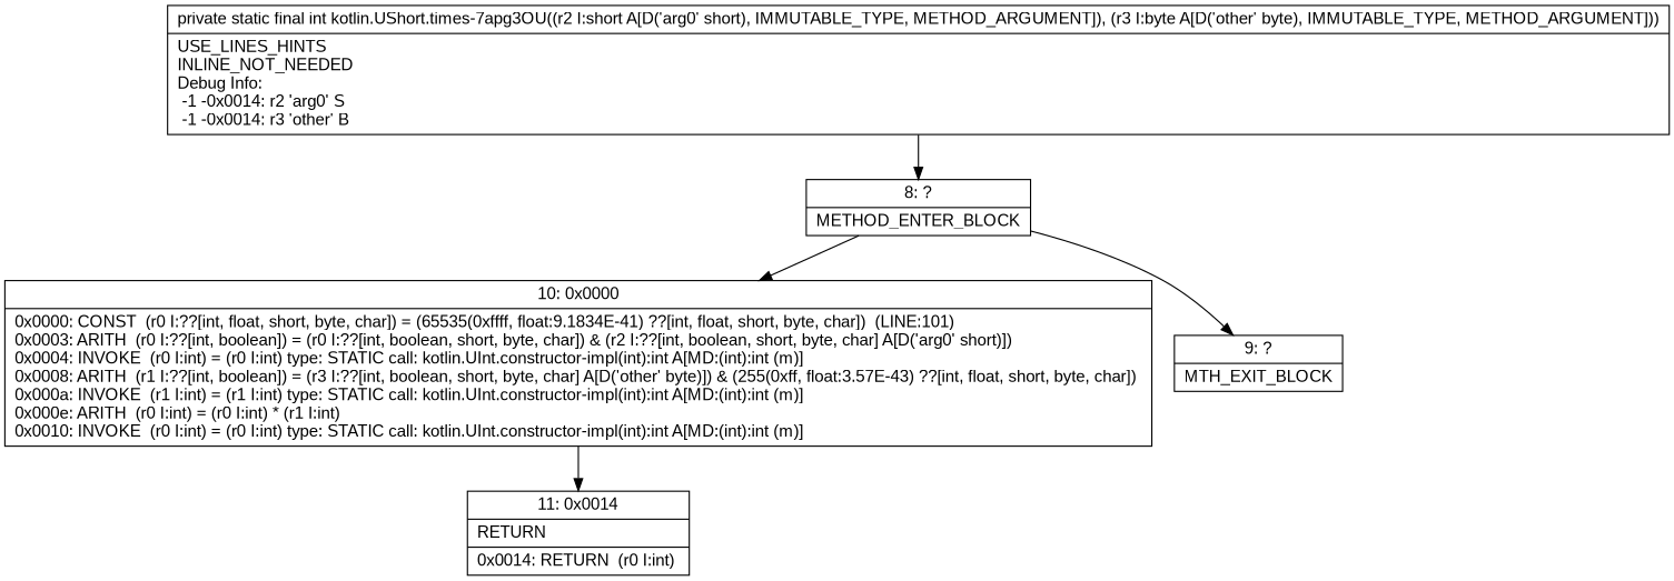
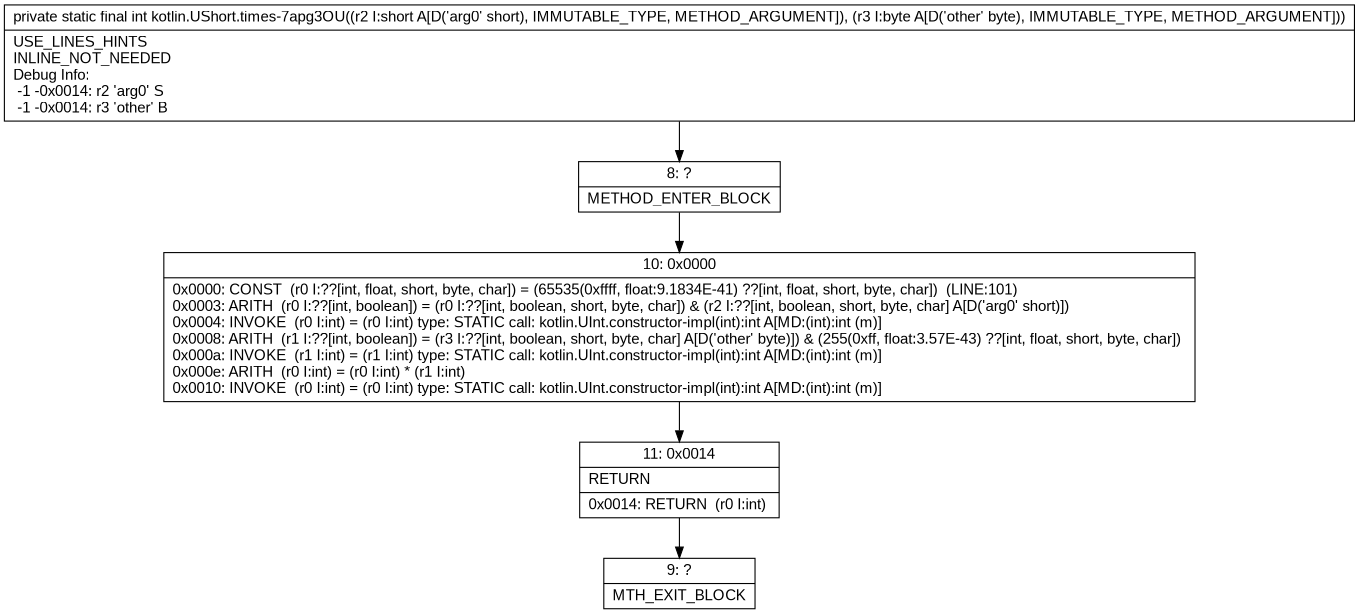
  digraph {
    fontname="Liberation Sans"
    node [fontname="Liberation Sans" shape=record]
    edge [fontname="Liberation Sans"]
    n1 [label="{8\:\ ?|METHOD_ENTER_BLOCK\l}"]
    n2 [label="{10\:\ 0x0000|0x0000: CONST  (r0 I:??[int, float, short, byte, char]) = (65535(0xffff, float:9.1834E\-41) ??[int, float, short, byte, char])  (LINE:101)\l0x0003: ARITH  (r0 I:??[int, boolean]) = (r0 I:??[int, boolean, short, byte, char]) & (r2 I:??[int, boolean, short, byte, char] A[D('arg0' short)]) \l0x0004: INVOKE  (r0 I:int) = (r0 I:int) type: STATIC call: kotlin.UInt.constructor\-impl(int):int A[MD:(int):int (m)]\l0x0008: ARITH  (r1 I:??[int, boolean]) = (r3 I:??[int, boolean, short, byte, char] A[D('other' byte)]) & (255(0xff, float:3.57E\-43) ??[int, float, short, byte, char]) \l0x000a: INVOKE  (r1 I:int) = (r1 I:int) type: STATIC call: kotlin.UInt.constructor\-impl(int):int A[MD:(int):int (m)]\l0x000e: ARITH  (r0 I:int) = (r0 I:int) * (r1 I:int) \l0x0010: INVOKE  (r0 I:int) = (r0 I:int) type: STATIC call: kotlin.UInt.constructor\-impl(int):int A[MD:(int):int (m)]\l}"]
    n3 [label="{11\:\ 0x0014|RETURN\l|0x0014: RETURN  (r0 I:int) \l}"]
    n4 [label="{9\:\ ?|MTH_EXIT_BLOCK\l}"]
    n5 [label="{private static final int kotlin.UShort.times\-7apg3OU((r2 I:short A[D('arg0' short), IMMUTABLE_TYPE, METHOD_ARGUMENT]), (r3 I:byte A[D('other' byte), IMMUTABLE_TYPE, METHOD_ARGUMENT]))  | USE_LINES_HINTS\lINLINE_NOT_NEEDED\lDebug Info:\l  \-1 \-0x0014: r2 'arg0' S\l  \-1 \-0x0014: r3 'other' B\l}"]
    n1 -> n2
    n2 -> n3
-   n1 -> n4
+   n3 -> n4
    n5 -> n1
  }
